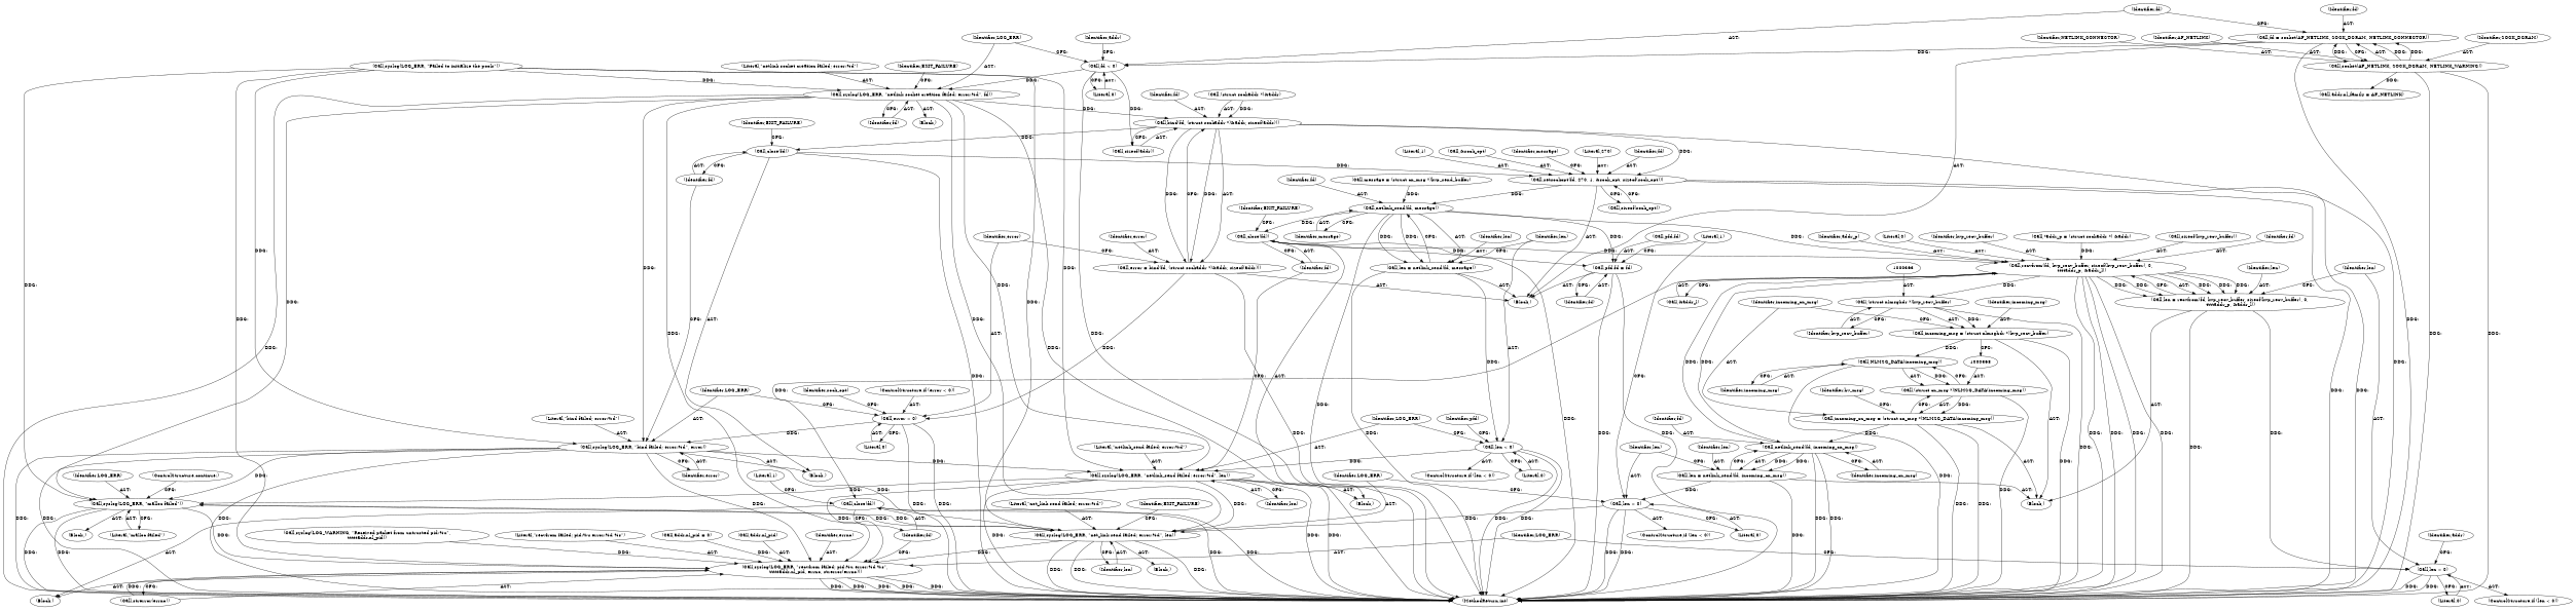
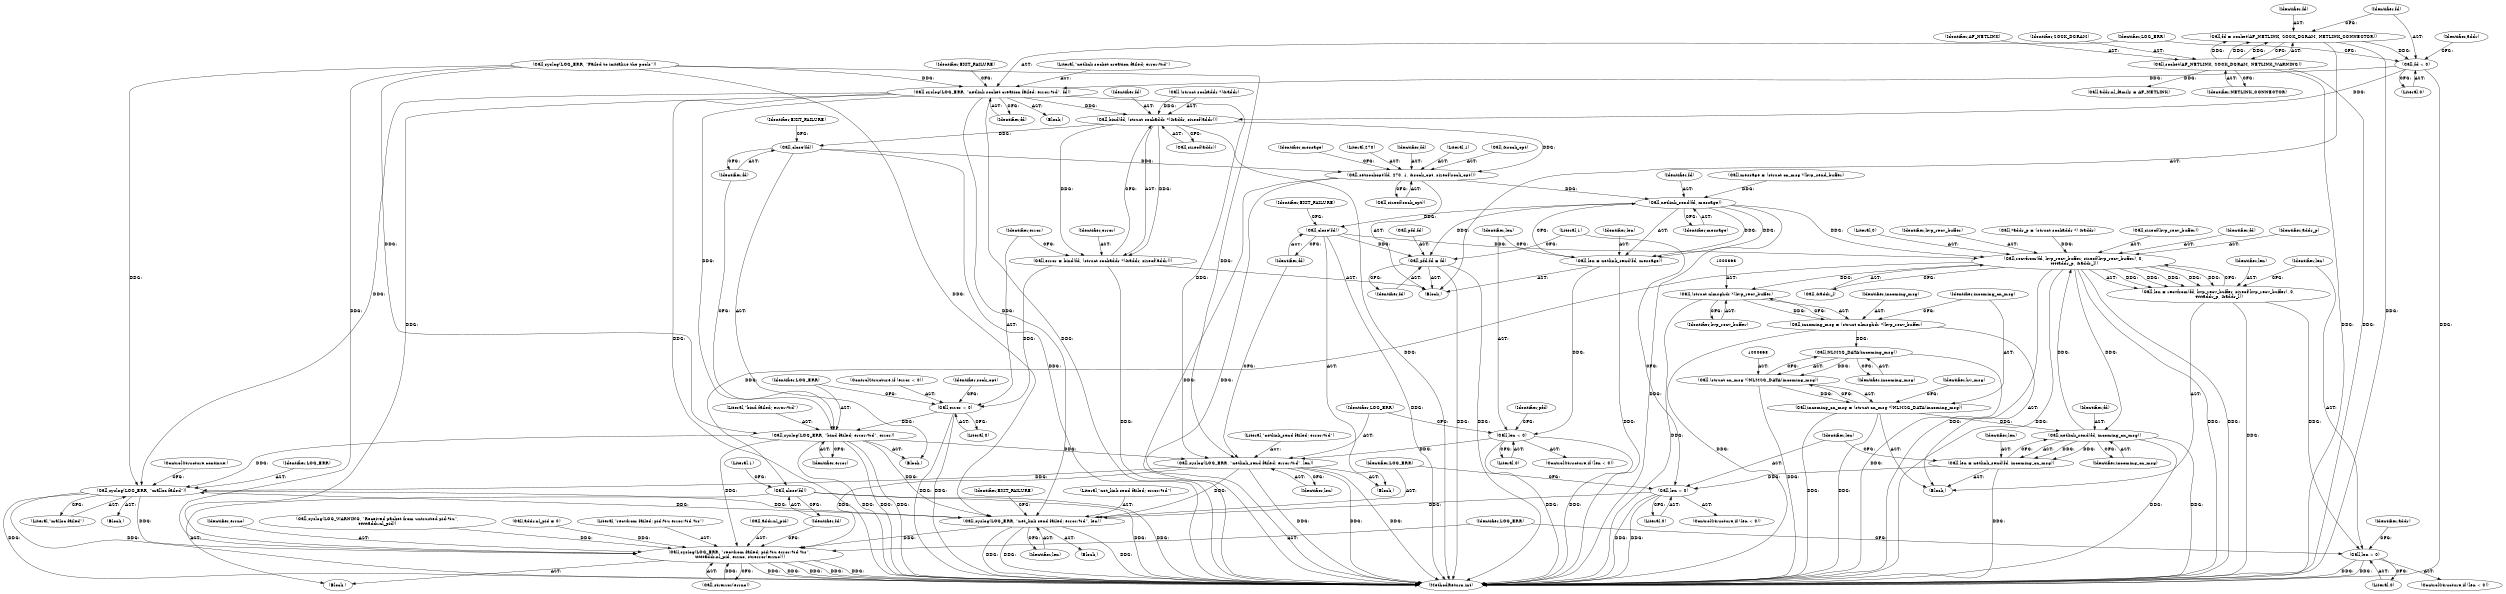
  digraph {
    n1 [label="(Call,fd = socket(AF_NETLINK, SOCK_DGRAM, NETLINK_CONNECTOR))"]
    n2 [label="(Call,socket(AF_NETLINK, SOCK_DGRAM, NETLINK_WARNING))"]
    n3 [label="(Call,fd < 0)"]
    n4 [label="(Block,)"]
    n5 [label="(MethodReturn,int)"]
    n6 [label="(Identifier,NETLINK_CONNECTOR)"]
    n7 [label="(Call,addr.nl_family = AF_NETLINK)"]
    n8 [label="(Call,syslog(LOG_ERR, \"netlink socket creation failed; error:%d\", fd))"]
    n9 [label="(Call,bind(fd, (struct sockaddr *)&addr, sizeof(addr)))"]
    n10 [label="(Literal,0)"]
    n11 [label="(Call,syslog(LOG_ERR, \"bind failed; error:%d\", error))"]
    n12 [label="(Call,syslog(LOG_ERR, \"netlink_send failed; error:%d\", len))"]
    n13 [label="(Call,syslog(LOG_ERR, \"recvfrom failed; pid:%u error:%d %s\",\n \t\t\t\t\taddr.nl_pid, errno, strerror(errno)))"]
    n14 [label="(Call,syslog(LOG_ERR, \"malloc failed\"))"]
    n15 [label="(Call,syslog(LOG_ERR, \"net_link send failed; error:%d\", len))"]
    n16 [label="(Identifier,fd)"]
    n17 [label="(Block,)"]
    n18 [label="(Call,error = bind(fd, (struct sockaddr *)&addr, sizeof(addr)))"]
    n19 [label="(Call,close(fd))"]
    n20 [label="(Call,setsockopt(fd, 270, 1, &sock_opt, sizeof(sock_opt)))"]
    n21 [label="(Call,sizeof(addr))"]
    n22 [label="(Block,)"]
    n23 [label="(Identifier,error)"]
    n24 [label="(Block,)"]
    n25 [label="(Identifier,len)"]
    n26 [label="(Block,)"]
    n27 [label="(Call,strerror(errno))"]
    n28 [label="(Block,)"]
    n29 [label="(Literal,\"malloc failed\")"]
    n30 [label="(Block,)"]
    n31 [label="(Identifier,len)"]
    n32 [label="(Call,error < 0)"]
    n33 [label="(Identifier,fd)"]
    n34 [label="(Call,netlink_send(fd, message))"]
    n35 [label="(Call,sizeof(sock_opt))"]
    n36 [label="(Literal,0)"]
    n37 [label="(ControlStructure,if (error < 0))"]
    n38 [label="(Call,len = netlink_send(fd, message))"]
    n39 [label="(Call,close(fd))"]
    n40 [label="(Call,pfd.fd = fd)"]
    n41 [label="(Call,recvfrom(fd, kvp_recv_buffer, sizeof(kvp_recv_buffer), 0,\n \t\t\t\taddr_p, &addr_l))"]
    n42 [label="(Identifier,message)"]
    n43 [label="(Call,len < 0)"]
    n44 [label="(Identifier,fd)"]
    n45 [label="(Identifier,fd)"]
    n46 [label="(Call,len = recvfrom(fd, kvp_recv_buffer, sizeof(kvp_recv_buffer), 0,\n \t\t\t\taddr_p, &addr_l))"]
    n47 [label="(Call,close(fd))"]
    n48 [label="(Call,(struct nlmsghdr *)kvp_recv_buffer)"]
    n49 [label="(Call,netlink_send(fd, incoming_cn_msg))"]
    n50 [label="(Call,&addr_l)"]
    n51 [label="(ControlStructure,if (len < 0))"]
    n52 [label="(Literal,0)"]
    n53 [label="(Call,len < 0)"]
    n54 [label="(Block,)"]
    n55 [label="(Identifier,fd)"]
    n56 [label="(Call,incoming_msg = (struct nlmsghdr *)kvp_recv_buffer)"]
    n57 [label="(Identifier,kvp_recv_buffer)"]
    n58 [label="(Call,len = netlink_send(fd, incoming_cn_msg))"]
    n59 [label="(Identifier,incoming_cn_msg)"]
    n60 [label="(Literal,0)"]
    n61 [label="(ControlStructure,if (len < 0))"]
    n62 [label="(Call,NLMSG_DATA(incoming_msg))"]
    n63 [label="(Call,(struct cn_msg *)NLMSG_DATA(incoming_msg))"]
    n64 [label="(Identifier,incoming_msg)"]
    n65 [label="(Call,incoming_cn_msg = (struct cn_msg *)NLMSG_DATA(incoming_msg))"]
    n66 [label="(Call,len < 0)"]
    n67 [label="(Literal,0)"]
    n68 [label="(ControlStructure,if (len < 0))"]
    n69 [label="(Identifier,errno)"]
    n70 [label="(Literal,\"netlink_send failed; error:%d\")"]
    n71 [label="(Identifier,LOG_ERR)"]
    n72 [label="(Identifier,EXIT_FAILURE)"]
    n73 [label="(Identifier,error)"]
    n74 [label="(Identifier,len)"]
    n75 [label="(Literal,1)"]
    n76 [label="(Identifier,AF_NETLINK)"]
    n77 [label="(Call,(struct sockaddr *)&addr)"]
    n78 [label="(Identifier,fd)"]
    n79 [label="(Identifier,LOG_ERR)"]
    n80 [label="(Identifier,incoming_msg)"]
    n81 [label="(Identifier,len)"]
    n82 [label="(Identifier,SOCK_DGRAM)"]
    n83 [label="(Call,&sock_opt)"]
    n84 [label="(Identifier,fd)"]
    n85 [label="(Identifier,hv_msg)"]
    n86 [label="(Identifier,len)"]
    n87 [label="(Identifier,addr_p)"]
    n88 [label="(Call,message = (struct cn_msg *)kvp_send_buffer)"]
    n89 [label="(Identifier,fd)"]
    n90 [label="(Identifier,EXIT_FAILURE)"]
    n91 [label="(Identifier,fd)"]
    n92 [label="(Identifier,addr)"]
    n93 [label="(Identifier,len)"]
    n94 [label="(ControlStructure,continue;)"]
    n95 [label="(Identifier,fd)"]
    n96 [label="(Identifier,EXIT_FAILURE)"]
    n97 [label="(Identifier,fd)"]
    n98 [label="(Literal,\"net_link send failed; error:%d\")"]
    n99 [label="(Identifier,LOG_ERR)"]
    n100 [label="(Identifier,message)"]
    n101 [label="(Literal,0)"]
    n102 [label="(Identifier,LOG_ERR)"]
    n103 [label="(Literal,270)"]
    n104 [label="(Call,syslog(LOG_WARNING, \"Received packet from untrusted pid:%u\",\n\t\t\t\t\taddr.nl_pid))"]
    n105 [label="(Identifier,addr)"]
    n106 [label="(Identifier,len)"]
    n107 [label="(Call,pfd.fd)"]
    n108 [label="(Literal,\"netlink socket creation failed; error:%d\")"]
    n109 [label="(Identifier,LOG_ERR)"]
    n110 [label="(Identifier,sock_opt)"]
    n111 [label="(Identifier,kvp_recv_buffer)"]
    n112 [label="(Identifier,error)"]
    n113 [label="(Literal,\"recvfrom failed; pid:%u error:%d %s\")"]
    n114 [label="(Literal,\"bind failed; error:%d\")"]
    n115 [label="(Call,*addr_p = (struct sockaddr *) &addr)"]
    n116 [label="(Identifier,len)"]
    n117 [label="(Call,sizeof(kvp_recv_buffer))"]
    n118 [label="(Identifier,pfd)"]
    n119 [label="(Call,addr.nl_pid = 0)"]
    n120 [label="(Call,addr.nl_pid)"]
    n121 [label="(Identifier,LOG_ERR)"]
    n122 [label="(Call,syslog(LOG_ERR, \"Failed to initialize the pools\"))"]
    n123 [label="(Identifier,fd)"]
    n124 [label="(Identifier,EXIT_FAILURE)"]
    n125 [label="(Literal,1)"]
    n126 [label="(Identifier,incoming_cn_msg)"]
    n127 [label="(Literal,1)"]
    1000363
    1000368
    n1 -> n2 [label="CFG: "]
    n1 -> n3 [label="DDG: "]
    n1 -> n4 [label="AST: "]
    n1 -> n5 [label="DDG: "]
    n2 -> n1 [label="AST: "]
    n2 -> n1 [label="DDG: "]
    n2 -> n1 [label="DDG: "]
    n2 -> n1 [label="DDG: "]
    n2 -> n5 [label="DDG: "]
    n2 -> n5 [label="DDG: "]
+   n2 -> n6 [label="CFG: "]
    n2 -> n7 [label="DDG: "]
    n3 -> n5 [label="DDG: "]
    n3 -> n8 [label="DDG: "]
-   n3 -> n21 [label="DDG: "]
+   n3 -> n9 [label="DDG: "]
    n3 -> n10 [label="CFG: "]
    n6 -> n2 [label="AST: "]
    n8 -> n5 [label="DDG: "]
    n8 -> n5 [label="DDG: "]
    n8 -> n9 [label="DDG: "]
    n8 -> n11 [label="DDG: "]
    n8 -> n12 [label="DDG: "]
    n8 -> n13 [label="DDG: "]
    n8 -> n14 [label="DDG: "]
    n8 -> n15 [label="DDG: "]
    n8 -> n16 [label="CFG: "]
    n8 -> n17 [label="AST: "]
    n9 -> n5 [label="DDG: "]
    n9 -> n18 [label="AST: "]
    n9 -> n18 [label="DDG: "]
    n9 -> n18 [label="DDG: "]
    n9 -> n19 [label="DDG: "]
    n9 -> n20 [label="DDG: "]
    n9 -> n21 [label="CFG: "]
    n10 -> n3 [label="AST: "]
    n11 -> n5 [label="DDG: "]
    n11 -> n5 [label="DDG: "]
    n11 -> n5 [label="DDG: "]
    n11 -> n12 [label="DDG: "]
    n11 -> n13 [label="DDG: "]
    n11 -> n14 [label="DDG: "]
    n11 -> n15 [label="DDG: "]
    n11 -> n22 [label="AST: "]
    n11 -> n23 [label="CFG: "]
    n12 -> n5 [label="DDG: "]
    n12 -> n5 [label="DDG: "]
    n12 -> n5 [label="DDG: "]
    n12 -> n13 [label="DDG: "]
    n12 -> n14 [label="DDG: "]
    n12 -> n15 [label="DDG: "]
    n12 -> n24 [label="AST: "]
    n12 -> n25 [label="CFG: "]
    n13 -> n5 [label="DDG: "]
    n13 -> n5 [label="DDG: "]
    n13 -> n5 [label="DDG: "]
    n13 -> n5 [label="DDG: "]
    n13 -> n5 [label="DDG: "]
    n13 -> n26 [label="AST: "]
    n13 -> n27 [label="CFG: "]
    n14 -> n5 [label="DDG: "]
    n14 -> n5 [label="DDG: "]
    n14 -> n13 [label="DDG: "]
    n14 -> n15 [label="DDG: "]
    n14 -> n28 [label="AST: "]
    n14 -> n29 [label="CFG: "]
    n15 -> n5 [label="DDG: "]
    n15 -> n5 [label="DDG: "]
    n15 -> n5 [label="DDG: "]
    n15 -> n13 [label="DDG: "]
    n15 -> n14 [label="DDG: "]
    n15 -> n30 [label="AST: "]
    n15 -> n31 [label="CFG: "]
    n16 -> n8 [label="AST: "]
    n18 -> n4 [label="AST: "]
    n18 -> n5 [label="DDG: "]
    n18 -> n9 [label="CFG: "]
    n18 -> n32 [label="DDG: "]
    n19 -> n5 [label="DDG: "]
    n19 -> n20 [label="DDG: "]
    n19 -> n22 [label="AST: "]
    n19 -> n33 [label="CFG: "]
    n20 -> n4 [label="AST: "]
    n20 -> n5 [label="DDG: "]
    n20 -> n5 [label="DDG: "]
    n20 -> n34 [label="DDG: "]
    n20 -> n35 [label="CFG: "]
    n21 -> n9 [label="AST: "]
    n23 -> n11 [label="AST: "]
    n25 -> n12 [label="AST: "]
    n27 -> n13 [label="AST: "]
    n27 -> n13 [label="DDG: "]
    n29 -> n14 [label="AST: "]
    n31 -> n15 [label="AST: "]
    n32 -> n5 [label="DDG: "]
    n32 -> n5 [label="DDG: "]
    n32 -> n11 [label="DDG: "]
    n32 -> n36 [label="CFG: "]
    n33 -> n11 [label="CFG: "]
    n33 -> n19 [label="AST: "]
    n34 -> n5 [label="DDG: "]
    n34 -> n38 [label="AST: "]
    n34 -> n38 [label="DDG: "]
    n34 -> n38 [label="DDG: "]
    n34 -> n39 [label="DDG: "]
    n34 -> n40 [label="DDG: "]
    n34 -> n41 [label="DDG: "]
    n34 -> n42 [label="CFG: "]
-   n35 -> n20 [label="CFG: "]
+   n35 -> n20 [label="AST: "]
    n36 -> n32 [label="AST: "]
    n37 -> n32 [label="AST: "]
    n38 -> n4 [label="AST: "]
    n38 -> n5 [label="DDG: "]
    n38 -> n34 [label="CFG: "]
    n38 -> n43 [label="DDG: "]
    n39 -> n5 [label="DDG: "]
    n39 -> n24 [label="AST: "]
    n39 -> n40 [label="DDG: "]
    n39 -> n41 [label="DDG: "]
    n39 -> n44 [label="CFG: "]
    n40 -> n4 [label="AST: "]
    n40 -> n5 [label="DDG: "]
    n40 -> n5 [label="DDG: "]
    n40 -> n45 [label="CFG: "]
    n41 -> n5 [label="DDG: "]
    n41 -> n5 [label="DDG: "]
    n41 -> n5 [label="DDG: "]
    n41 -> n5 [label="DDG: "]
    n41 -> n46 [label="AST: "]
    n41 -> n46 [label="DDG: "]
    n41 -> n46 [label="DDG: "]
    n41 -> n46 [label="DDG: "]
    n41 -> n46 [label="DDG: "]
    n41 -> n46 [label="DDG: "]
    n41 -> n47 [label="DDG: "]
    n41 -> n48 [label="DDG: "]
    n41 -> n49 [label="DDG: "]
    n41 -> n50 [label="CFG: "]
    n42 -> n34 [label="AST: "]
    n43 -> n5 [label="DDG: "]
    n43 -> n5 [label="DDG: "]
    n43 -> n12 [label="DDG: "]
    n43 -> n51 [label="AST: "]
    n43 -> n52 [label="CFG: "]
    n44 -> n12 [label="CFG: "]
    n44 -> n39 [label="AST: "]
    n45 -> n40 [label="AST: "]
    n46 -> n5 [label="DDG: "]
    n46 -> n41 [label="CFG: "]
    n46 -> n53 [label="DDG: "]
    n46 -> n54 [label="AST: "]
    n47 -> n5 [label="DDG: "]
    n47 -> n5 [label="DDG: "]
    n47 -> n26 [label="AST: "]
    n47 -> n55 [label="CFG: "]
    n48 -> n5 [label="DDG: "]
    n48 -> n56 [label="AST: "]
    n48 -> n56 [label="DDG: "]
    n48 -> n57 [label="CFG: "]
    n49 -> n5 [label="DDG: "]
    n49 -> n5 [label="DDG: "]
    n49 -> n41 [label="DDG: "]
    n49 -> n58 [label="AST: "]
    n49 -> n58 [label="DDG: "]
    n49 -> n58 [label="DDG: "]
    n49 -> n59 [label="CFG: "]
    n50 -> n41 [label="AST: "]
    n52 -> n43 [label="AST: "]
    n53 -> n5 [label="DDG: "]
    n53 -> n5 [label="DDG: "]
    n53 -> n60 [label="CFG: "]
    n53 -> n61 [label="AST: "]
    n55 -> n13 [label="CFG: "]
    n55 -> n47 [label="AST: "]
    n56 -> n5 [label="DDG: "]
-   n56 -> 1000368 [label="CFG: "]
+   n56 -> n48 [label="CFG: "]
    n56 -> n54 [label="AST: "]
    n56 -> n62 [label="DDG: "]
    n57 -> n48 [label="AST: "]
    n58 -> n5 [label="DDG: "]
    n58 -> n49 [label="CFG: "]
    n58 -> n54 [label="AST: "]
    n58 -> n66 [label="DDG: "]
    n59 -> n49 [label="AST: "]
    n60 -> n53 [label="AST: "]
    n62 -> n5 [label="DDG: "]
    n62 -> n63 [label="AST: "]
    n62 -> n63 [label="DDG: "]
    n62 -> n64 [label="CFG: "]
    n63 -> n5 [label="DDG: "]
    n63 -> n62 [label="CFG: "]
    n63 -> n65 [label="AST: "]
    n63 -> n65 [label="DDG: "]
    n64 -> n62 [label="AST: "]
    n65 -> n5 [label="DDG: "]
    n65 -> n5 [label="DDG: "]
    n65 -> n49 [label="DDG: "]
    n65 -> n54 [label="AST: "]
    n65 -> n63 [label="CFG: "]
    n66 -> n5 [label="DDG: "]
    n66 -> n5 [label="DDG: "]
    n66 -> n15 [label="DDG: "]
    n66 -> n67 [label="CFG: "]
    n66 -> n68 [label="AST: "]
    n67 -> n66 [label="AST: "]
    n69 -> n13 [label="AST: "]
    n70 -> n12 [label="AST: "]
    n71 -> n14 [label="AST: "]
    n72 -> n39 [label="CFG: "]
    n73 -> n18 [label="CFG: "]
    n73 -> n32 [label="AST: "]
    n74 -> n38 [label="CFG: "]
    n74 -> n43 [label="AST: "]
    n75 -> n20 [label="AST: "]
    n76 -> n2 [label="AST: "]
    n77 -> n9 [label="AST: "]
    n77 -> n9 [label="DDG: "]
    n78 -> n41 [label="AST: "]
    n79 -> n12 [label="AST: "]
    n79 -> n43 [label="CFG: "]
    n80 -> n56 [label="AST: "]
    n81 -> n46 [label="CFG: "]
    n81 -> n53 [label="AST: "]
    n82 -> n2 [label="AST: "]
    n83 -> n20 [label="AST: "]
    n84 -> n1 [label="AST: "]
    n85 -> n65 [label="CFG: "]
    n86 -> n46 [label="AST: "]
    n87 -> n41 [label="AST: "]
    n88 -> n34 [label="DDG: "]
    n89 -> n34 [label="AST: "]
    n90 -> n8 [label="CFG: "]
    n91 -> n1 [label="CFG: "]
    n91 -> n3 [label="AST: "]
    n92 -> n53 [label="CFG: "]
    n93 -> n58 [label="AST: "]
    n94 -> n14 [label="CFG: "]
    n95 -> n49 [label="AST: "]
    n96 -> n19 [label="CFG: "]
    n97 -> n9 [label="AST: "]
    n98 -> n15 [label="AST: "]
    n99 -> n13 [label="AST: "]
    n99 -> n53 [label="CFG: "]
    n100 -> n20 [label="CFG: "]
    n101 -> n41 [label="AST: "]
    n102 -> n11 [label="AST: "]
    n102 -> n32 [label="CFG: "]
    n103 -> n20 [label="AST: "]
    n104 -> n13 [label="DDG: "]
    n105 -> n3 [label="CFG: "]
    n106 -> n58 [label="CFG: "]
    n106 -> n66 [label="AST: "]
    n107 -> n40 [label="AST: "]
    n108 -> n8 [label="AST: "]
    n109 -> n15 [label="AST: "]
    n109 -> n66 [label="CFG: "]
    n110 -> n32 [label="CFG: "]
    n111 -> n41 [label="AST: "]
    n112 -> n18 [label="AST: "]
    n113 -> n13 [label="AST: "]
    n114 -> n11 [label="AST: "]
    n115 -> n41 [label="DDG: "]
    n116 -> n38 [label="AST: "]
    n117 -> n41 [label="AST: "]
    n118 -> n43 [label="CFG: "]
    n119 -> n13 [label="DDG: "]
    n120 -> n13 [label="AST: "]
    n121 -> n3 [label="CFG: "]
    n121 -> n8 [label="AST: "]
    n122 -> n8 [label="DDG: "]
    n122 -> n11 [label="DDG: "]
    n122 -> n12 [label="DDG: "]
    n122 -> n13 [label="DDG: "]
    n122 -> n14 [label="DDG: "]
    n122 -> n15 [label="DDG: "]
    n123 -> n20 [label="AST: "]
    n124 -> n15 [label="CFG: "]
    n125 -> n47 [label="CFG: "]
    n126 -> n56 [label="CFG: "]
    n126 -> n65 [label="AST: "]
    n127 -> n40 [label="CFG: "]
    n127 -> n66 [label="CFG: "]
    1000363 -> n48 [label="AST: "]
    1000368 -> n63 [label="AST: "]
  }
